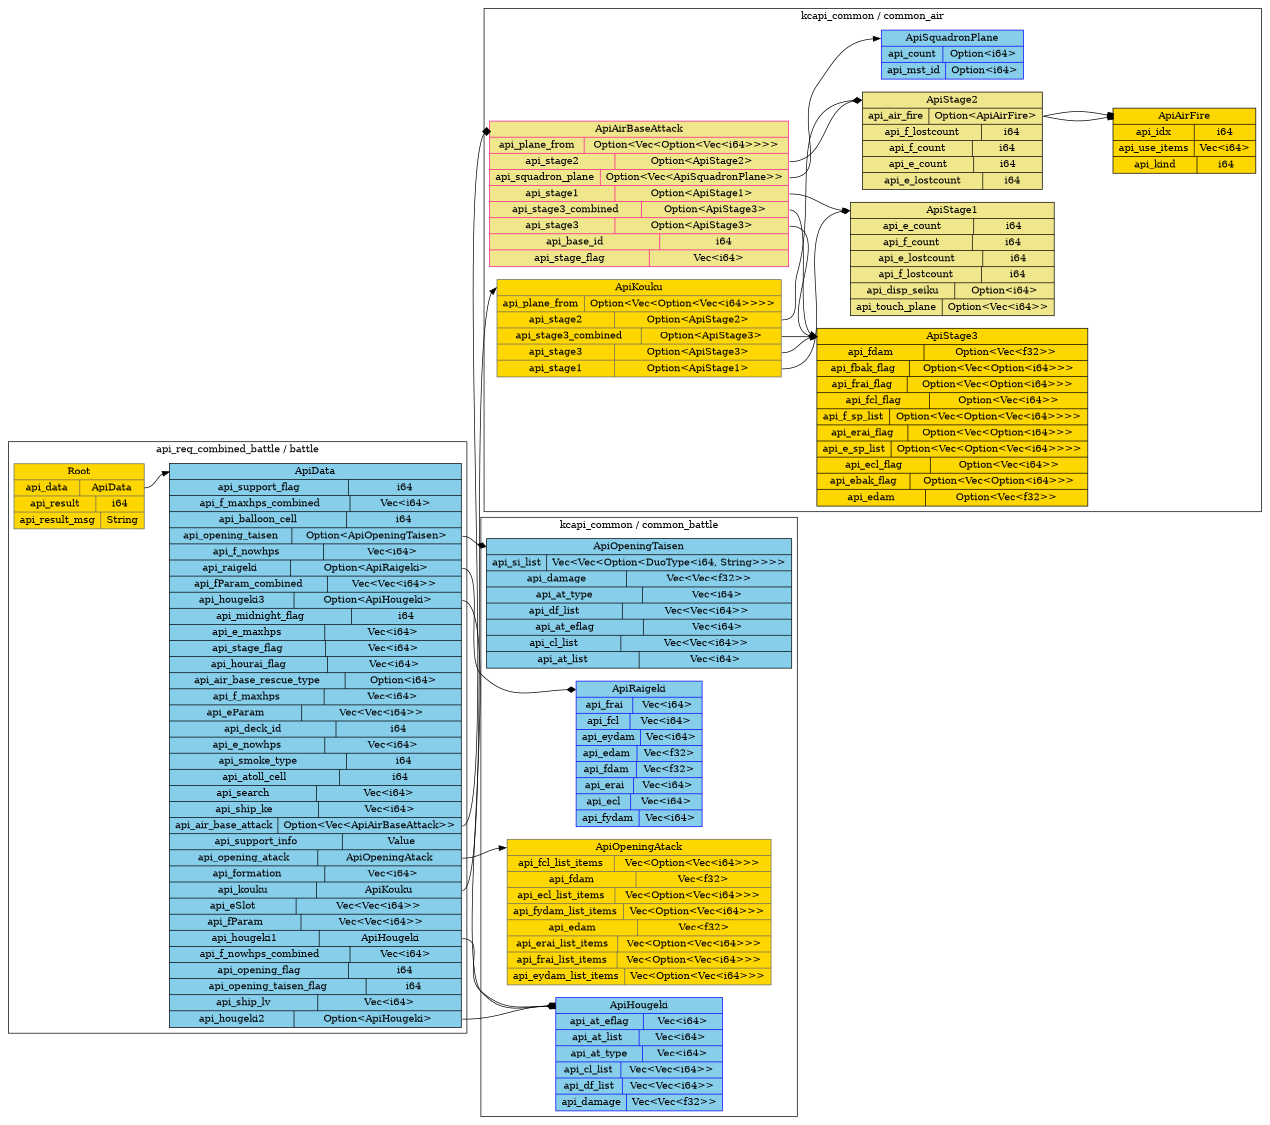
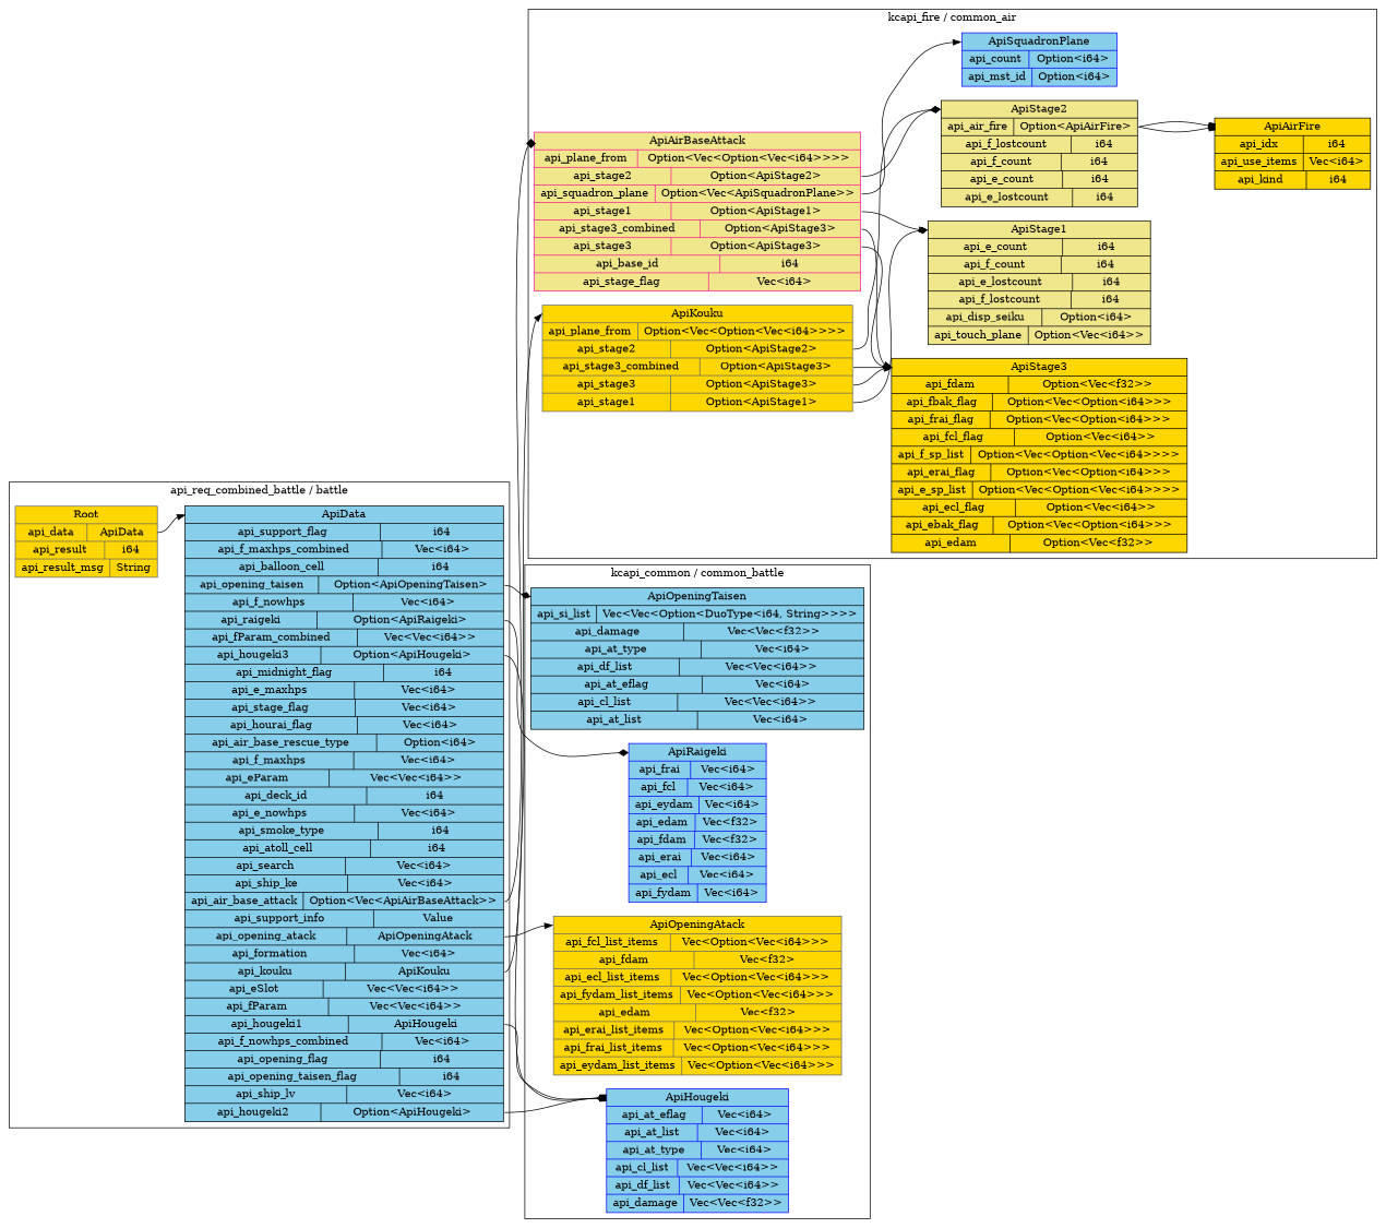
  digraph {
    rankdir=LR
    node [color=black fillcolor=skyblue shape=record style="solid,filled"]
    edge [arrowhead=diamond headport="ApiStage3:w" tailport="api_stage2:e"]
    n1 [color=deeppink fillcolor=khaki label="<ApiAirBaseAttack> ApiAirBaseAttack  | { api_plane_from | <api_plane_from> Option\<Vec\<Option\<Vec\<i64\>\>\>\> } | { api_stage2 | <api_stage2> Option\<ApiStage2\> } | { api_squadron_plane | <api_squadron_plane> Option\<Vec\<ApiSquadronPlane\>\> } | { api_stage1 | <api_stage1> Option\<ApiStage1\> } | { api_stage3_combined | <api_stage3_combined> Option\<ApiStage3\> } | { api_stage3 | <api_stage3> Option\<ApiStage3\> } | { api_base_id | <api_base_id> i64 } | { api_stage_flag | <api_stage_flag> Vec\<i64\> }"]
    n2 [fillcolor=khaki label="<ApiStage2> ApiStage2  | { api_air_fire | <api_air_fire> Option\<ApiAirFire\> } | { api_f_lostcount | <api_f_lostcount> i64 } | { api_f_count | <api_f_count> i64 } | { api_e_count | <api_e_count> i64 } | { api_e_lostcount | <api_e_lostcount> i64 }"]
    n3 [color=blue label="<ApiSquadronPlane> ApiSquadronPlane  | { api_count | <api_count> Option\<i64\> } | { api_mst_id | <api_mst_id> Option\<i64\> }"]
    n4 [fillcolor=khaki label="<ApiStage1> ApiStage1  | { api_e_count | <api_e_count> i64 } | { api_f_count | <api_f_count> i64 } | { api_e_lostcount | <api_e_lostcount> i64 } | { api_f_lostcount | <api_f_lostcount> i64 } | { api_disp_seiku | <api_disp_seiku> Option\<i64\> } | { api_touch_plane | <api_touch_plane> Option\<Vec\<i64\>\> }"]
    n5 [fillcolor=gold label="<ApiStage3> ApiStage3  | { api_fdam | <api_fdam> Option\<Vec\<f32\>\> } | { api_fbak_flag | <api_fbak_flag> Option\<Vec\<Option\<i64\>\>\> } | { api_frai_flag | <api_frai_flag> Option\<Vec\<Option\<i64\>\>\> } | { api_fcl_flag | <api_fcl_flag> Option\<Vec\<i64\>\> } | { api_f_sp_list | <api_f_sp_list> Option\<Vec\<Option\<Vec\<i64\>\>\>\> } | { api_erai_flag | <api_erai_flag> Option\<Vec\<Option\<i64\>\>\> } | { api_e_sp_list | <api_e_sp_list> Option\<Vec\<Option\<Vec\<i64\>\>\>\> } | { api_ecl_flag | <api_ecl_flag> Option\<Vec\<i64\>\> } | { api_ebak_flag | <api_ebak_flag> Option\<Vec\<Option\<i64\>\>\> } | { api_edam | <api_edam> Option\<Vec\<f32\>\> }"]
    n6 [fillcolor=gold label="<ApiAirFire> ApiAirFire  | { api_idx | <api_idx> i64 } | { api_use_items | <api_use_items> Vec\<i64\> } | { api_kind | <api_kind> i64 }"]
    n7 [color=gray40 fillcolor=gold label="<ApiKouku> ApiKouku  | { api_plane_from | <api_plane_from> Option\<Vec\<Option\<Vec\<i64\>\>\>\> } | { api_stage2 | <api_stage2> Option\<ApiStage2\> } | { api_stage3_combined | <api_stage3_combined> Option\<ApiStage3\> } | { api_stage3 | <api_stage3> Option\<ApiStage3\> } | { api_stage1 | <api_stage1> Option\<ApiStage1\> }"]
    n8 [label="<ApiOpeningTaisen> ApiOpeningTaisen  | { api_si_list | <api_si_list> Vec\<Vec\<Option\<DuoType\<i64, String\>\>\>\> } | { api_damage | <api_damage> Vec\<Vec\<f32\>\> } | { api_at_type | <api_at_type> Vec\<i64\> } | { api_df_list | <api_df_list> Vec\<Vec\<i64\>\> } | { api_at_eflag | <api_at_eflag> Vec\<i64\> } | { api_cl_list | <api_cl_list> Vec\<Vec\<i64\>\> } | { api_at_list | <api_at_list> Vec\<i64\> }"]
    n9 [color=blue label="<ApiRaigeki> ApiRaigeki  | { api_frai | <api_frai> Vec\<i64\> } | { api_fcl | <api_fcl> Vec\<i64\> } | { api_eydam | <api_eydam> Vec\<i64\> } | { api_edam | <api_edam> Vec\<f32\> } | { api_fdam | <api_fdam> Vec\<f32\> } | { api_erai | <api_erai> Vec\<i64\> } | { api_ecl | <api_ecl> Vec\<i64\> } | { api_fydam | <api_fydam> Vec\<i64\> }"]
    n10 [color=blue label="<ApiHougeki> ApiHougeki  | { api_at_eflag | <api_at_eflag> Vec\<i64\> } | { api_at_list | <api_at_list> Vec\<i64\> } | { api_at_type | <api_at_type> Vec\<i64\> } | { api_cl_list | <api_cl_list> Vec\<Vec\<i64\>\> } | { api_df_list | <api_df_list> Vec\<Vec\<i64\>\> } | { api_damage | <api_damage> Vec\<Vec\<f32\>\> }"]
    n11 [color=gray40 fillcolor=gold label="<ApiOpeningAtack> ApiOpeningAtack  | { api_fcl_list_items | <api_fcl_list_items> Vec\<Option\<Vec\<i64\>\>\> } | { api_fdam | <api_fdam> Vec\<f32\> } | { api_ecl_list_items | <api_ecl_list_items> Vec\<Option\<Vec\<i64\>\>\> } | { api_fydam_list_items | <api_fydam_list_items> Vec\<Option\<Vec\<i64\>\>\> } | { api_edam | <api_edam> Vec\<f32\> } | { api_erai_list_items | <api_erai_list_items> Vec\<Option\<Vec\<i64\>\>\> } | { api_frai_list_items | <api_frai_list_items> Vec\<Option\<Vec\<i64\>\>\> } | { api_eydam_list_items | <api_eydam_list_items> Vec\<Option\<Vec\<i64\>\>\> }"]
    n12 [color=gray40 fillcolor=gold label="<Root> Root  | { api_data | <api_data> ApiData } | { api_result | <api_result> i64 } | { api_result_msg | <api_result_msg> String }"]
    n13 [label="<ApiData> ApiData  | { api_support_flag | <api_support_flag> i64 } | { api_f_maxhps_combined | <api_f_maxhps_combined> Vec\<i64\> } | { api_balloon_cell | <api_balloon_cell> i64 } | { api_opening_taisen | <api_opening_taisen> Option\<ApiOpeningTaisen\> } | { api_f_nowhps | <api_f_nowhps> Vec\<i64\> } | { api_raigeki | <api_raigeki> Option\<ApiRaigeki\> } | { api_fParam_combined | <api_fParam_combined> Vec\<Vec\<i64\>\> } | { api_hougeki3 | <api_hougeki3> Option\<ApiHougeki\> } | { api_midnight_flag | <api_midnight_flag> i64 } | { api_e_maxhps | <api_e_maxhps> Vec\<i64\> } | { api_stage_flag | <api_stage_flag> Vec\<i64\> } | { api_hourai_flag | <api_hourai_flag> Vec\<i64\> } | { api_air_base_rescue_type | <api_air_base_rescue_type> Option\<i64\> } | { api_f_maxhps | <api_f_maxhps> Vec\<i64\> } | { api_eParam | <api_eParam> Vec\<Vec\<i64\>\> } | { api_deck_id | <api_deck_id> i64 } | { api_e_nowhps | <api_e_nowhps> Vec\<i64\> } | { api_smoke_type | <api_smoke_type> i64 } | { api_atoll_cell | <api_atoll_cell> i64 } | { api_search | <api_search> Vec\<i64\> } | { api_ship_ke | <api_ship_ke> Vec\<i64\> } | { api_air_base_attack | <api_air_base_attack> Option\<Vec\<ApiAirBaseAttack\>\> } | { api_support_info | <api_support_info> Value } | { api_opening_atack | <api_opening_atack> ApiOpeningAtack } | { api_formation | <api_formation> Vec\<i64\> } | { api_kouku | <api_kouku> ApiKouku } | { api_eSlot | <api_eSlot> Vec\<Vec\<i64\>\> } | { api_fParam | <api_fParam> Vec\<Vec\<i64\>\> } | { api_hougeki1 | <api_hougeki1> ApiHougeki } | { api_f_nowhps_combined | <api_f_nowhps_combined> Vec\<i64\> } | { api_opening_flag | <api_opening_flag> i64 } | { api_opening_taisen_flag | <api_opening_taisen_flag> i64 } | { api_ship_lv | <api_ship_lv> Vec\<i64\> } | { api_hougeki2 | <api_hougeki2> Option\<ApiHougeki\> }"]
    subgraph cluster_1 {
-     label="kcapi_common / common_air"
+     label="kcapi_fire / common_air"
      n1
      n2
      n3
      n4
      n5
      n6
      n7
    }
    subgraph cluster_2 {
      label="kcapi_common / common_battle"
      n8
      n9
      n10
      n11
    }
    subgraph cluster_3 {
      label="api_req_combined_battle / battle"
      n12
      n13
    }
    n1 -> n2 [headport="ApiStage2:w"]
    n1 -> n3 [arrowhead=normal headport="ApiSquadronPlane:w" tailport="api_squadron_plane:e"]
    n1 -> n4 [arrowhead=normal headport="ApiStage1:w" tailport="api_stage1:e"]
    n1 -> n5 [arrowhead=normal tailport="api_stage3_combined:e"]
    n1 -> n5 [tailport="api_stage3:e"]
    n2 -> n6 [arrowhead=box headport="ApiAirFire:w" tailport="api_air_fire:e"]
    n2 -> n6 [arrowhead=box headport="ApiAirFire:w" tailport="api_air_fire:e"]
    n7 -> n2 [headport="ApiStage2:w"]
    n7 -> n4 [headport="ApiStage1:w" tailport="api_stage1:e"]
    n7 -> n5 [tailport="api_stage3_combined:e"]
    n7 -> n5 [arrowhead=normal tailport="api_stage3:e"]
    n12 -> n13 [arrowhead=normal headport="ApiData:w" tailport="api_data:e"]
    n13 -> n1 [arrowhead=box headport="ApiAirBaseAttack:w" tailport="api_air_base_attack:e"]
    n13 -> n7 [arrowhead=normal headport="ApiKouku:w" tailport="api_kouku:e"]
    n13 -> n8 [headport="ApiOpeningTaisen:w" tailport="api_opening_taisen:e"]
    n13 -> n9 [headport="ApiRaigeki:w" tailport="api_raigeki:e"]
    n13 -> n10 [headport="ApiHougeki:w" tailport="api_hougeki3:e"]
    n13 -> n10 [arrowhead=box headport="ApiHougeki:w" tailport="api_hougeki1:e"]
    n13 -> n10 [arrowhead=box headport="ApiHougeki:w" tailport="api_hougeki2:e"]
    n13 -> n11 [arrowhead=normal headport="ApiOpeningAtack:w" tailport="api_opening_atack:e"]
  }
